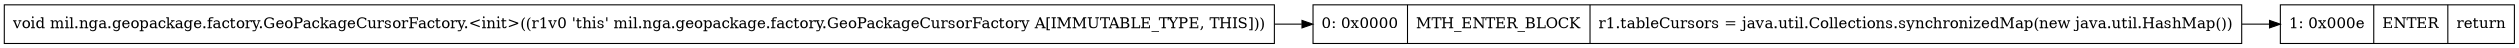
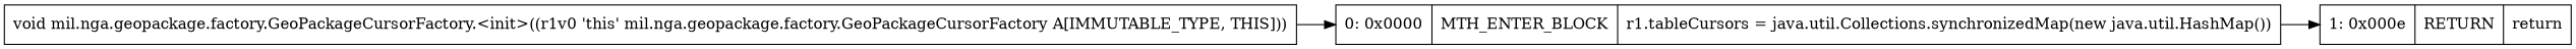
  digraph {
    rankdir=LR
    node [shape=record]
    n1 [label="{0\:\ 0x0000|MTH_ENTER_BLOCK\l|r1.tableCursors = java.util.Collections.synchronizedMap(new java.util.HashMap())\l}"]
-   n2 [label="{1\:\ 0x000e|ENTER\l|return\l}"]
+   n2 [label="{1\:\ 0x000e|RETURN\l|return\l}"]
    n3 [label="{void mil.nga.geopackage.factory.GeoPackageCursorFactory.\<init\>((r1v0 'this' mil.nga.geopackage.factory.GeoPackageCursorFactory A[IMMUTABLE_TYPE, THIS])) }"]
    n1 -> n2
    n3 -> n1
  }
